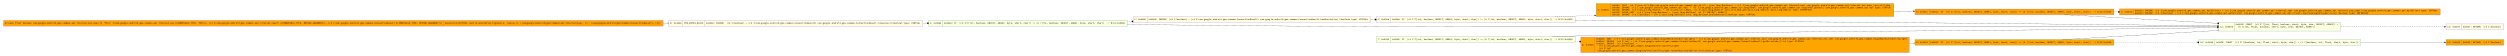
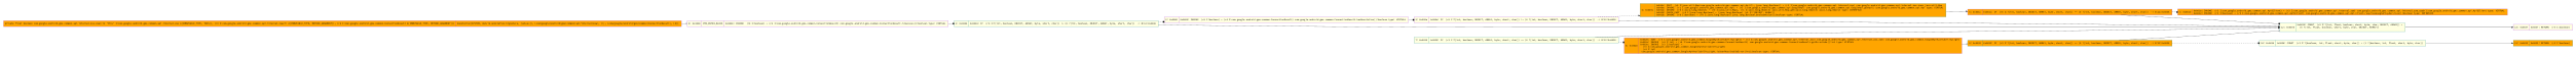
  digraph {
    fontname="Source Code Pro"
    rankdir=LR
    node [color=purple fillcolor=lightyellow fontname="Source Code Pro" shape=record style=filled]
    edge [arrowhead=box fontname="Source Code Pro"]
    n1 [label="{0\:\ 0x0000|MTH_ENTER_BLOCK\l|0x0000: INVOKE  (r0 I:boolean) = (r4 I:com.google.android.gms.common.ConnectionResult) com.google.android.gms.common.ConnectionResult.isSuccess():boolean type: VIRTUAL \l}"]
    n2 [color=teal label="{1\:\ 0x0004|0x0004: IF  (r0 I:?[int, boolean, OBJECT, ARRAY, byte, short, char]) != (0 ?[int, boolean, OBJECT, ARRAY, byte, short, char])  \-\> B:12:0x0036 \l}"]
    n3 [label="{2\:\ 0x0006|0x0006: INVOKE  (r0 I:boolean) = (r4 I:com.google.android.gms.common.ConnectionResult) com.google.android.gms.common.ConnectionResult.hasResolution():boolean type: VIRTUAL \l}"]
    n4 [color=teal label="{12\:\ 0x0036|0x0036: CONST  (r3 I:?[int, float, boolean, short, byte, char, OBJECT, ARRAY]) = \l  (0 ?[int, float, boolean, short, byte, char, OBJECT, ARRAY])\l \l}"]
    n5 [label="{3\:\ 0x000a|0x000a: IF  (r0 I:?[int, boolean, OBJECT, ARRAY, byte, short, char]) != (0 ?[int, boolean, OBJECT, ARRAY, byte, short, char])  \-\> B:12:0x0036 \l}"]
    n6 [label="{13\:\ 0x0037|0x0037: RETURN  (r3 I:boolean) \l}"]
    n7 [color=teal fillcolor=orange label="{4\:\ 0x000c|0x000c: IGET  (r0 I:java.util.Map\<com.google.android.gms.common.api.Api\<?\>, java.lang.Boolean\>) = (r2 I:com.google.android.gms.common.api.internal.zax) com.google.android.gms.common.api.internal.zax.zaev java.util.Map \l0x000e: INVOKE  (r1 I:com.google.android.gms.common.api.Api) = (r3 I:com.google.android.gms.common.api.GoogleApi) com.google.android.gms.common.api.GoogleApi.getApi():com.google.android.gms.common.api.Api type: VIRTUAL \l0x0012: INVOKE  (r0 I:java.lang.Object) = (r0 I:java.util.Map), (r1 I:java.lang.Object) java.util.Map.get(java.lang.Object):java.lang.Object type: INTERFACE \l0x0016: CHECK_CAST  (r0 I:java.lang.Boolean) = (java.lang.Boolean) (r0 I:?[OBJECT, ARRAY]) \l0x0018: INVOKE  (r0 I:boolean) = (r0 I:java.lang.Boolean) java.lang.Boolean.booleanValue():boolean type: VIRTUAL \l}"]
    n8 [fillcolor=orange label="{5\:\ 0x001c|0x001c: IF  (r0 I:?[int, boolean, OBJECT, ARRAY, byte, short, char]) == (0 ?[int, boolean, OBJECT, ARRAY, byte, short, char])  \-\> B:12:0x0036 \l}"]
    n9 [fillcolor=orange label="{6\:\ 0x001e|0x001e: INVOKE  (r3 I:com.google.android.gms.common.api.Api$Client) = (r3 I:com.google.android.gms.common.api.internal.zaw) com.google.android.gms.common.api.internal.zaw.zaab():com.google.android.gms.common.api.Api$Client type: VIRTUAL \l0x0022: INVOKE  (r3 I:boolean) = (r3 I:com.google.android.gms.common.api.Api$Client) com.google.android.gms.common.api.Api.Client.requiresGooglePlayServices():boolean type: INTERFACE \l}"]
    n10 [color=teal label="{7\:\ 0x0026|0x0026: IF  (r3 I:?[int, boolean, OBJECT, ARRAY, byte, short, char]) == (0 ?[int, boolean, OBJECT, ARRAY, byte, short, char])  \-\> B:12:0x0036 \l}"]
    n11 [fillcolor=orange label="{8\:\ 0x0028|0x0028: IGET  (r3 I:com.google.android.gms.common.GoogleApiAvailabilityLight) = (r2 I:com.google.android.gms.common.api.internal.zax) com.google.android.gms.common.api.internal.zax.zaex com.google.android.gms.common.GoogleApiAvailabilityLight \l0x002a: INVOKE  (r4 I:int) = (r4 I:com.google.android.gms.common.ConnectionResult) com.google.android.gms.common.ConnectionResult.getErrorCode():int type: VIRTUAL \l0x002e: INVOKE  (r3 I:boolean) = \l  (r3 I:com.google.android.gms.common.GoogleApiAvailabilityLight)\l  (r4 I:int)\l com.google.android.gms.common.GoogleApiAvailabilityLight.isUserResolvableError(int):boolean type: VIRTUAL \l}"]
    n12 [color=teal fillcolor=orange label="{9\:\ 0x0032|0x0032: IF  (r3 I:?[int, boolean, OBJECT, ARRAY, byte, short, char]) == (0 ?[int, boolean, OBJECT, ARRAY, byte, short, char])  \-\> B:12:0x0036 \l}"]
    n13 [color=teal label="{10\:\ 0x0034|0x0034: CONST  (r3 I:?[boolean, int, float, short, byte, char]) = (1 ?[boolean, int, float, short, byte, char]) \l}"]
    n14 [color=teal fillcolor=orange label="{11\:\ 0x0035|0x0035: RETURN  (r3 I:boolean) \l}"]
    n15 [fillcolor=orange label="{private final boolean com.google.android.gms.common.api.internal.zax.zaa((r2 'this' I:com.google.android.gms.common.api.internal.zax A[IMMUTABLE_TYPE, THIS]), (r3 I:com.google.android.gms.common.api.internal.zaw\<?\> A[IMMUTABLE_TYPE, METHOD_ARGUMENT]), (r4 I:com.google.android.gms.common.ConnectionResult A[IMMUTABLE_TYPE, METHOD_ARGUMENT]))  | Annotation[SYSTEM, dalvik.annotation.Signature, \{value=[(, Lcom\/google\/android\/gms\/common\/api\/internal\/zaw\<, *\>;, Lcom\/google\/android\/gms\/common\/ConnectionResult;, )Z]\}]\l}"]
    n1 -> n2
    n2 -> n3 [style=dashed]
    n2 -> n4 [arrowhead=normal]
    n3 -> n5
-   n4 -> n6 [arrowhead=normal style=dashed]
+   n4 -> n6 [arrowhead=normal]
    n5 -> n4 [arrowhead=normal]
    n5 -> n7 [arrowhead=normal style=dashed]
    n7 -> n8 [arrowhead=normal]
    n8 -> n4
    n8 -> n9 [style=dashed]
    n10 -> n4 [arrowhead=normal]
    n10 -> n11 [style=dashed]
    n11 -> n12 [arrowhead=odot]
    n12 -> n4 [arrowhead=odot]
    n12 -> n13 [style=dashed]
    n13 -> n14 [arrowhead=normal]
    n15 -> n1 [arrowhead=odot]
  }
